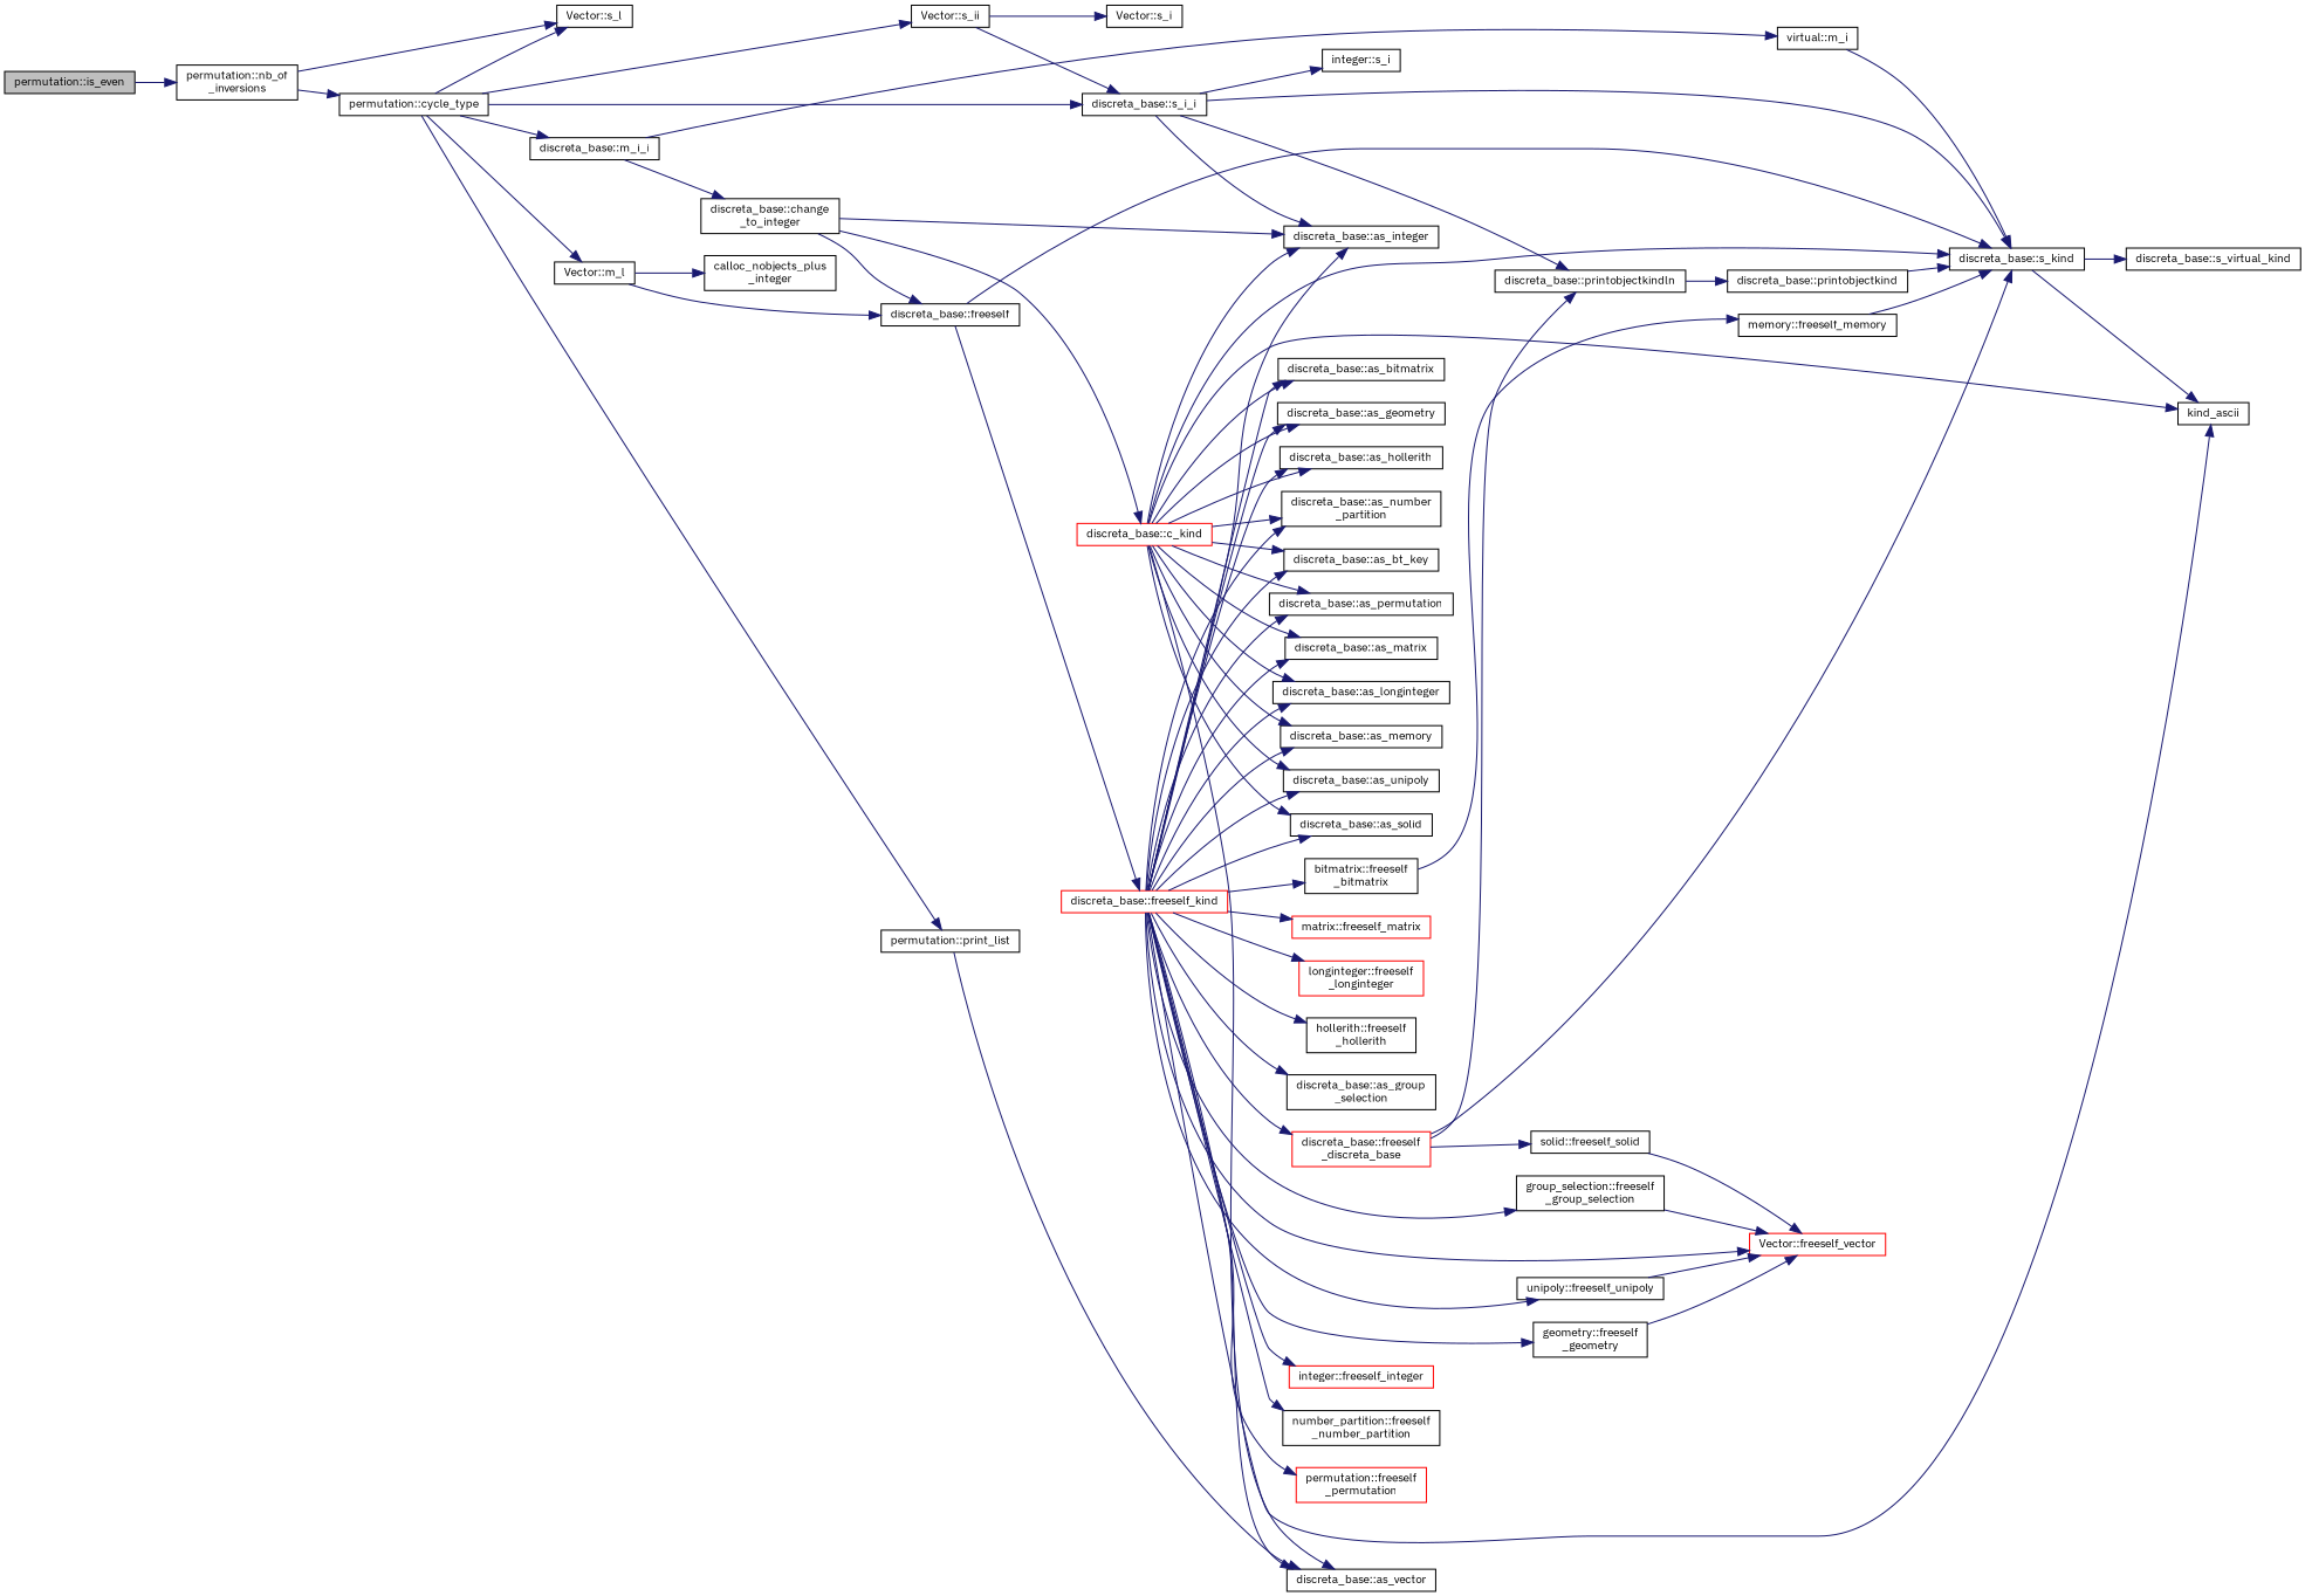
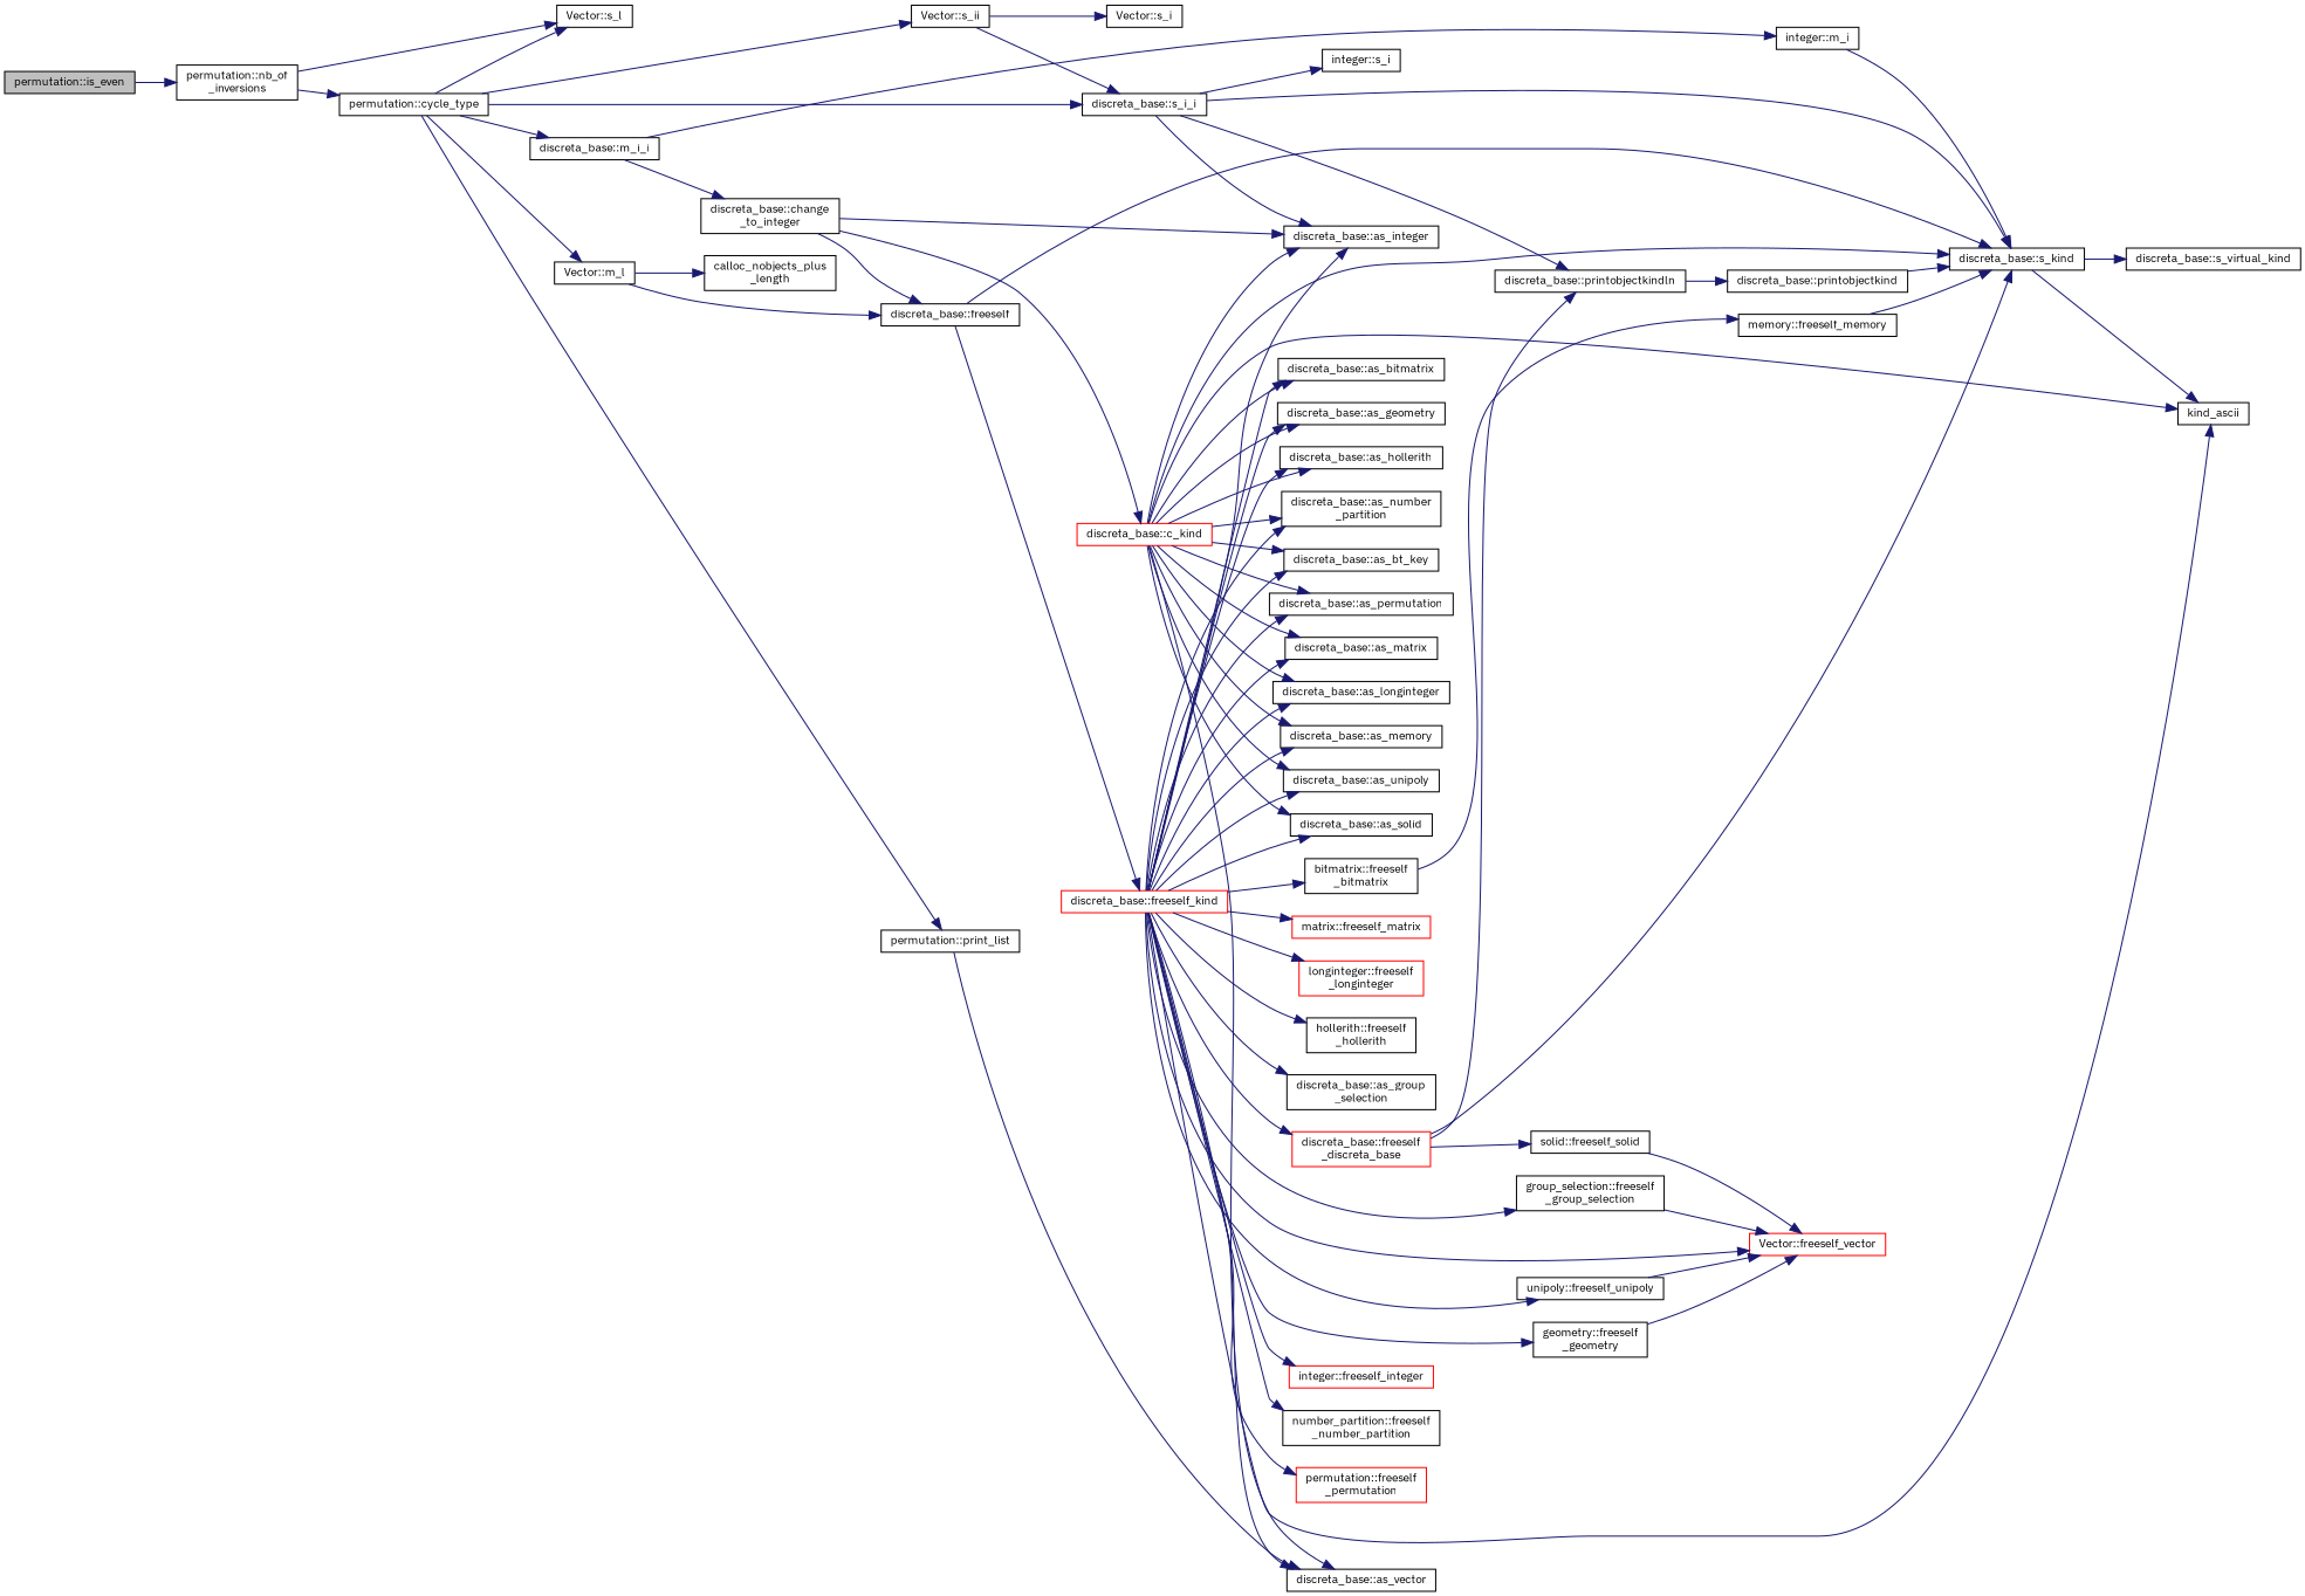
  digraph {
    fontname="IBM Plex Sans"
    rankdir=LR
    node [color=black fillcolor=white fontname="IBM Plex Sans" fontsize=10 shape=record style=filled]
    edge [color=midnightblue fontname="IBM Plex Sans" fontsize=10 labelfontname=Helvetica labelfontsize=10 style=solid]
    n1 [fillcolor=grey75 fontcolor=black height=0.2 label="permutation::is_even" width=0.4]
    n2 [height=0.2 label="permutation::nb_of\l_inversions" width=0.4]
    n3 [height=0.2 label="Vector::s_l" width=0.4]
    n4 [height=0.2 label="permutation::cycle_type" width=0.4]
    n5 [height=0.2 label="Vector::m_l" width=0.4]
    n6 [height=0.2 label="discreta_base::m_i_i" width=0.4]
    n7 [height=0.2 label="discreta_base::s_i_i" width=0.4]
    n8 [height=0.2 label="Vector::s_ii" width=0.4]
    n9 [height=0.2 label="permutation::print_list" width=0.4]
    n10 [height=0.2 label="discreta_base::freeself" width=0.4]
-   n11 [height=0.2 label="calloc_nobjects_plus\l_integer" width=0.4]
+   n11 [height=0.2 label="calloc_nobjects_plus\l_length" width=0.4]
    n12 [height=0.2 label="discreta_base::change\l_to_integer" width=0.4]
-   n13 [height=0.2 label="virtual::m_i" width=0.4]
+   n13 [height=0.2 label="integer::m_i" width=0.4]
    n14 [height=0.2 label="discreta_base::s_kind" width=0.4]
    n15 [height=0.2 label="discreta_base::as_integer" width=0.4]
    n16 [height=0.2 label="discreta_base::printobjectkindln" width=0.4]
    n17 [height=0.2 label="integer::s_i" width=0.4]
    n18 [height=0.2 label="Vector::s_i" width=0.4]
    n19 [height=0.2 label="discreta_base::as_vector" width=0.4]
    n20 [color=red height=0.2 label="discreta_base::freeself_kind" width=0.4]
    n21 [color=red height=0.2 label="discreta_base::freeself\l_discreta_base" width=0.4]
    n22 [height=0.2 label=kind_ascii width=0.4]
    n23 [color=red height=0.2 label="integer::freeself_integer" width=0.4]
    n24 [color=red height=0.2 label="Vector::freeself_vector" width=0.4]
    n25 [height=0.2 label="discreta_base::as_number\l_partition" width=0.4]
    n26 [height=0.2 label="number_partition::freeself\l_number_partition" width=0.4]
    n27 [height=0.2 label="discreta_base::as_permutation" width=0.4]
    n28 [color=red height=0.2 label="permutation::freeself\l_permutation" width=0.4]
    n29 [height=0.2 label="discreta_base::as_matrix" width=0.4]
    n30 [color=red height=0.2 label="matrix::freeself_matrix" width=0.4]
    n31 [height=0.2 label="discreta_base::as_longinteger" width=0.4]
    n32 [color=red height=0.2 label="longinteger::freeself\l_longinteger" width=0.4]
    n33 [height=0.2 label="discreta_base::as_memory" width=0.4]
    n34 [height=0.2 label="discreta_base::as_unipoly" width=0.4]
    n35 [height=0.2 label="unipoly::freeself_unipoly" width=0.4]
    n36 [height=0.2 label="discreta_base::as_solid" width=0.4]
    n37 [height=0.2 label="discreta_base::as_bitmatrix" width=0.4]
    n38 [height=0.2 label="bitmatrix::freeself\l_bitmatrix" width=0.4]
    n39 [height=0.2 label="discreta_base::as_geometry" width=0.4]
    n40 [height=0.2 label="geometry::freeself\l_geometry" width=0.4]
    n41 [height=0.2 label="discreta_base::as_hollerith" width=0.4]
    n42 [height=0.2 label="hollerith::freeself\l_hollerith" width=0.4]
    n43 [height=0.2 label="discreta_base::as_group\l_selection" width=0.4]
    n44 [height=0.2 label="group_selection::freeself\l_group_selection" width=0.4]
    n45 [height=0.2 label="discreta_base::as_bt_key" width=0.4]
    n46 [height=0.2 label="discreta_base::s_virtual_kind" width=0.4]
    n47 [height=0.2 label="solid::freeself_solid" width=0.4]
    n48 [height=0.2 label="memory::freeself_memory" width=0.4]
    n49 [height=0.2 label="discreta_base::printobjectkind" width=0.4]
    n50 [color=red height=0.2 label="discreta_base::c_kind" width=0.4]
    n1 -> n2
    n2 -> n3
    n2 -> n4
    n4 -> n3
    n4 -> n5
    n4 -> n6
    n4 -> n7
    n4 -> n8
    n4 -> n9
    n5 -> n10
    n5 -> n11
    n6 -> n12
    n6 -> n13
    n7 -> n14
    n7 -> n15
    n7 -> n16
    n7 -> n17
    n8 -> n7
    n8 -> n18
    n9 -> n19
    n10 -> n14
    n10 -> n20
    n12 -> n10
    n12 -> n15
    n12 -> n50
    n13 -> n14
    n14 -> n22
    n14 -> n46
    n16 -> n49
    n20 -> n15
    n20 -> n19
    n20 -> n21
    n20 -> n22
    n20 -> n23
    n20 -> n24
    n20 -> n25
    n20 -> n26
    n20 -> n27
    n20 -> n28
    n20 -> n29
    n20 -> n30
    n20 -> n31
    n20 -> n32
    n20 -> n33
    n20 -> n34
    n20 -> n35
    n20 -> n36
    n20 -> n37
    n20 -> n38
    n20 -> n39
    n20 -> n40
    n20 -> n41
    n20 -> n42
    n20 -> n43
    n20 -> n44
    n20 -> n45
    n21 -> n14
    n21 -> n16
    n21 -> n47
    n35 -> n24
    n38 -> n48
    n40 -> n24
    n44 -> n24
    n47 -> n24
    n48 -> n14
    n49 -> n14
    n50 -> n14
    n50 -> n15
    n50 -> n19
    n50 -> n22
    n50 -> n25
    n50 -> n27
    n50 -> n29
    n50 -> n31
    n50 -> n33
    n50 -> n34
    n50 -> n36
    n50 -> n37
    n50 -> n39
    n50 -> n41
    n50 -> n45
  }
